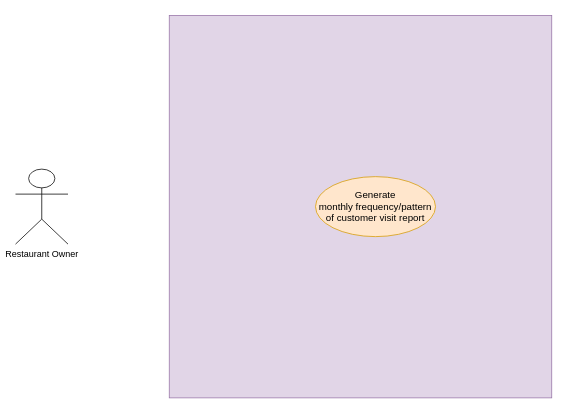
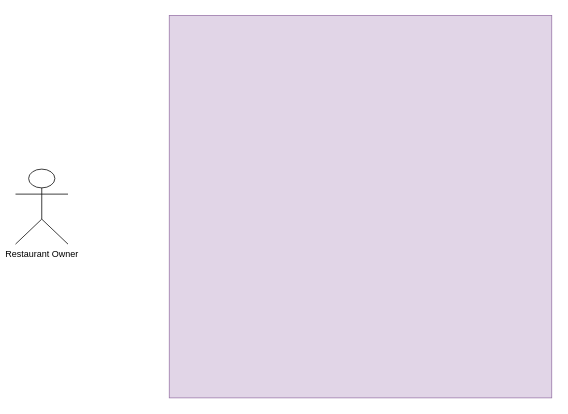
  <mxCell id="0" />
  <mxCell id="1" parent="0" />
  <mxCell id="2" value="Restaurant Owner" style="shape=umlActor;verticalLabelPosition=bottom;verticalAlign=top;html=1;outlineConnect=0;align=center;" parent="1" vertex="1"><mxGeometry x="20" y="225" width="70" height="100" as="geometry" /></mxCell>
  <mxCell id="3" value="" style="whiteSpace=wrap;html=1;aspect=fixed;fillColor=#e1d5e7;strokeColor=#9673a6;" parent="1" vertex="1"><mxGeometry x="225" y="20" width="510" height="510" as="geometry" /></mxCell>
- <mxCell id="4" value="&lt;font style=&quot;font-size: 13px;&quot;&gt;Generate monthly&amp;nbsp;&lt;/font&gt;&lt;span style=&quot;font-size: 13px;&quot;&gt;frequency/pattern of customer visit report&lt;/span&gt;" style="ellipse;whiteSpace=wrap;html=1;fillColor=#ffe6cc;strokeColor=#d79b00;" parent="1" vertex="1"><mxGeometry x="420" y="235" width="160" height="80" as="geometry" /></mxCell>
